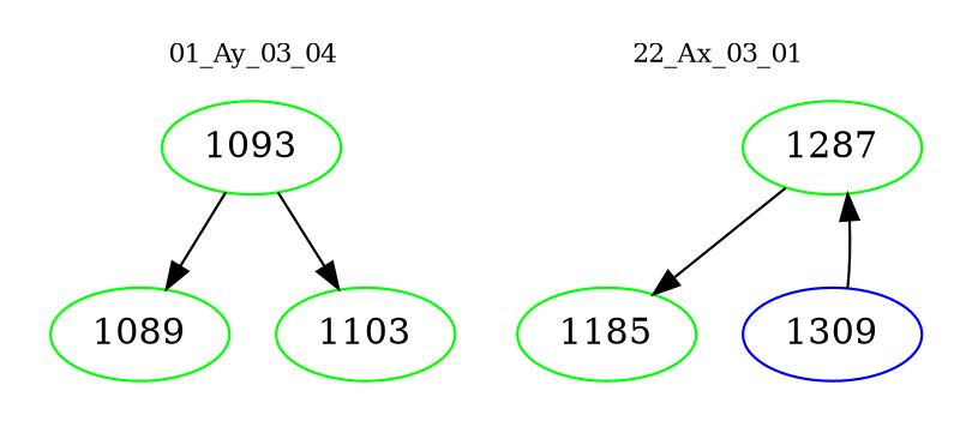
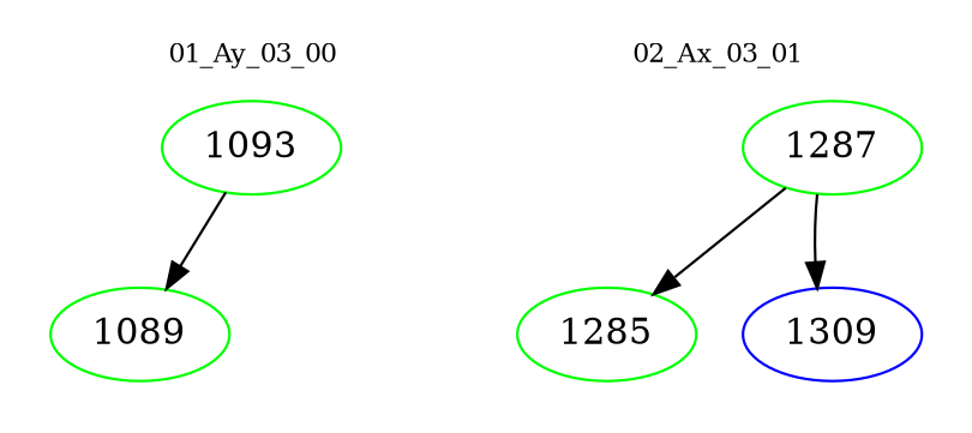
  digraph {
    node [color=green]
    edge [color=black]
    n1 [label=1093]
    n2 [label=1089]
-   n3 [label=1103]
    n4 [label=1287]
-   n5 [label=1185]
+   n5 [label=1285]
    n6 [color=blue label=1309]
    subgraph cluster_1 {
      color=white
      fontsize=10
-     label="01_Ay_03_04"
+     label="01_Ay_03_00"
      n1
      n2
-     n3
    }
    subgraph cluster_2 {
      color=white
      fontsize=10
-     label="22_Ax_03_01"
+     label="02_Ax_03_01"
      n4
      n5
      n6
    }
    n1 -> n2
-   n1 -> n3
    n4 -> n5
-   n6 -> n4
+   n4 -> n6
  }
